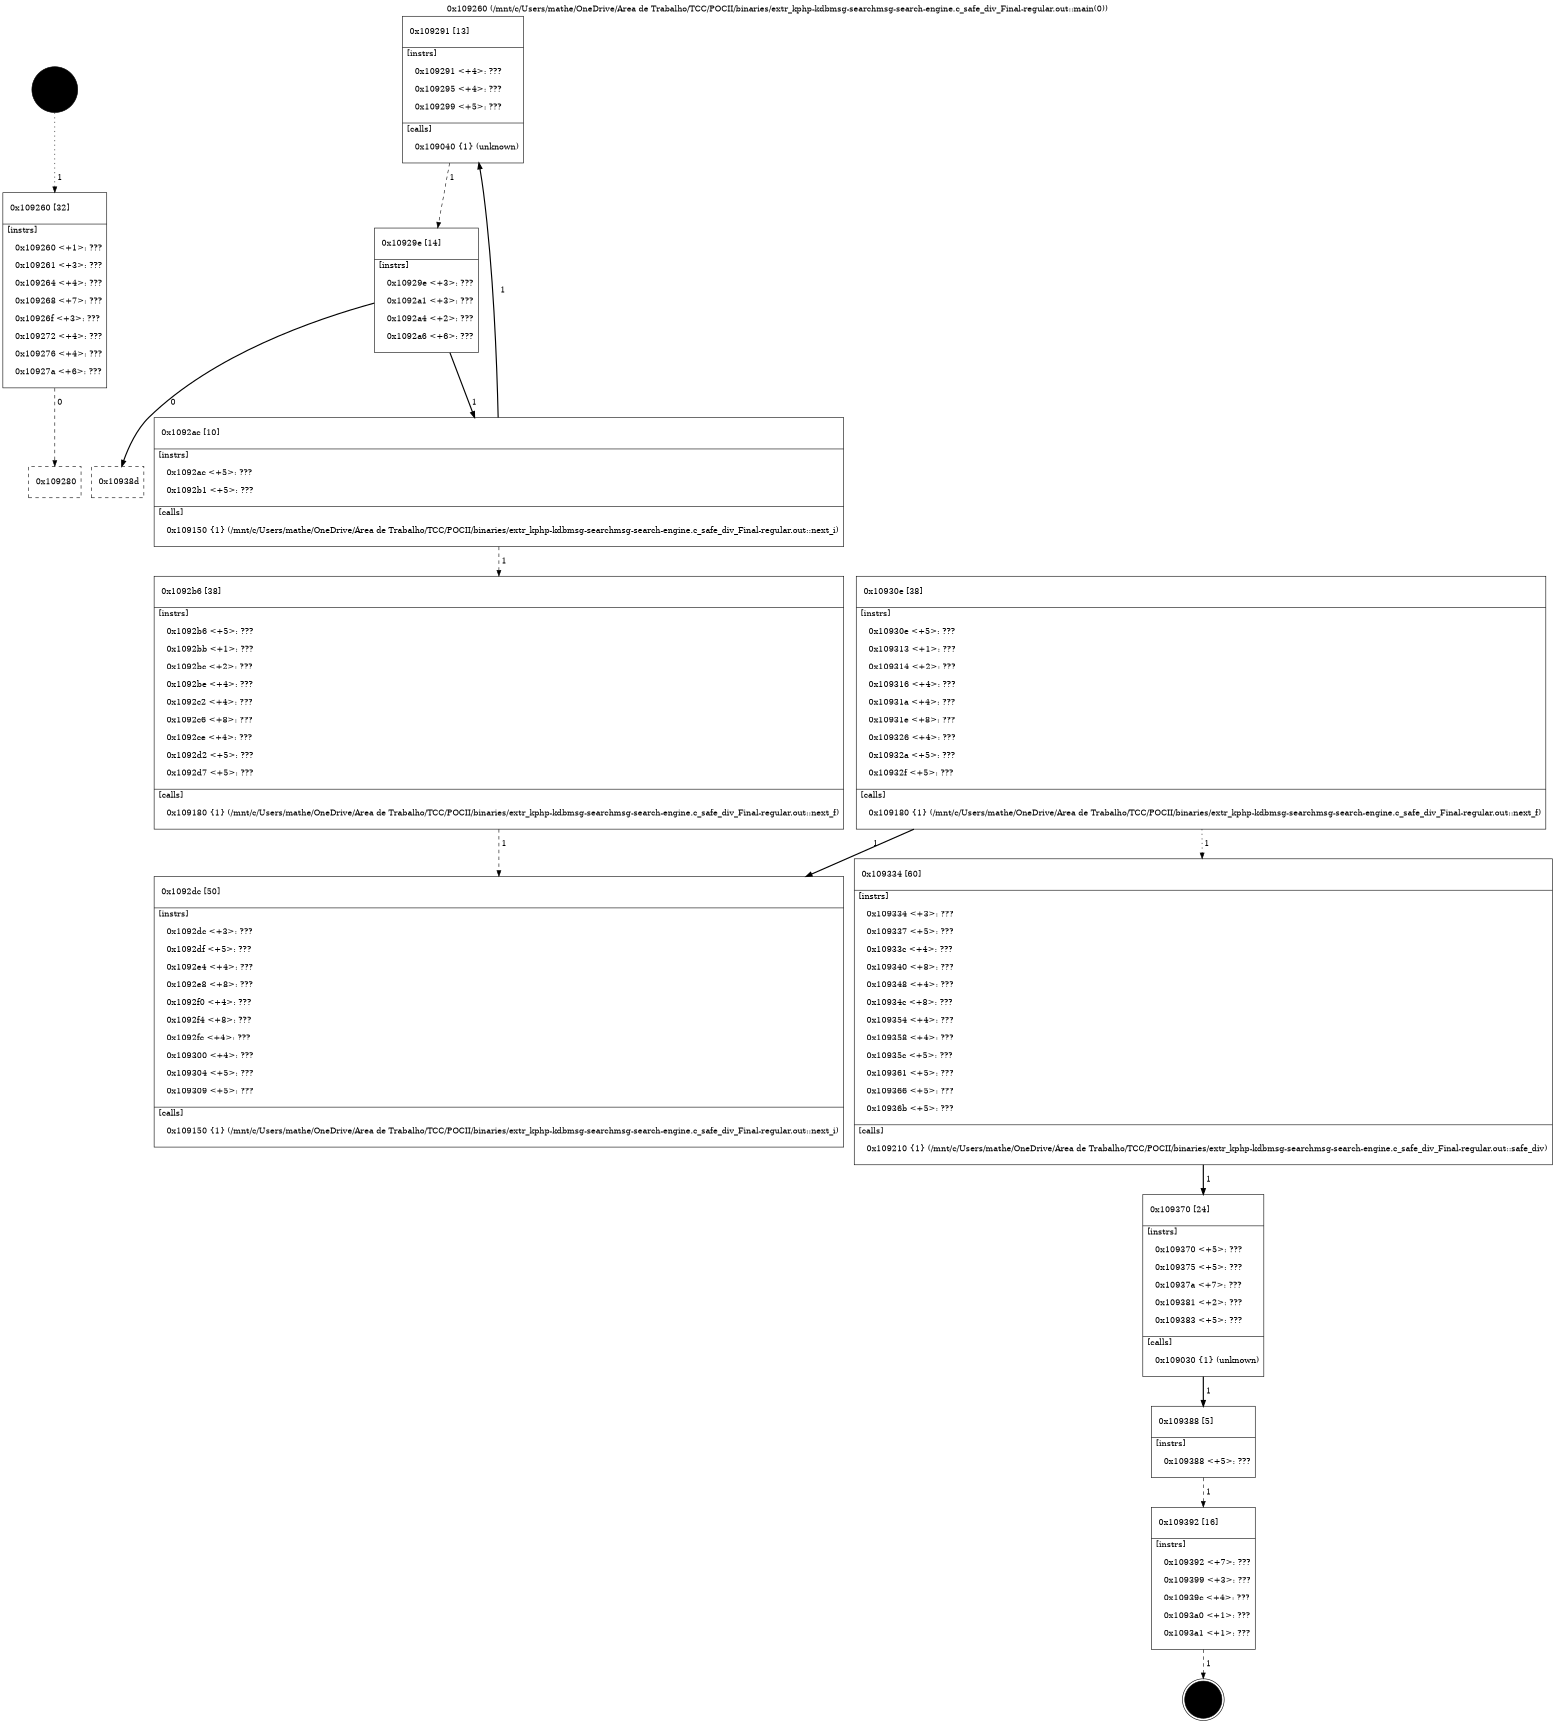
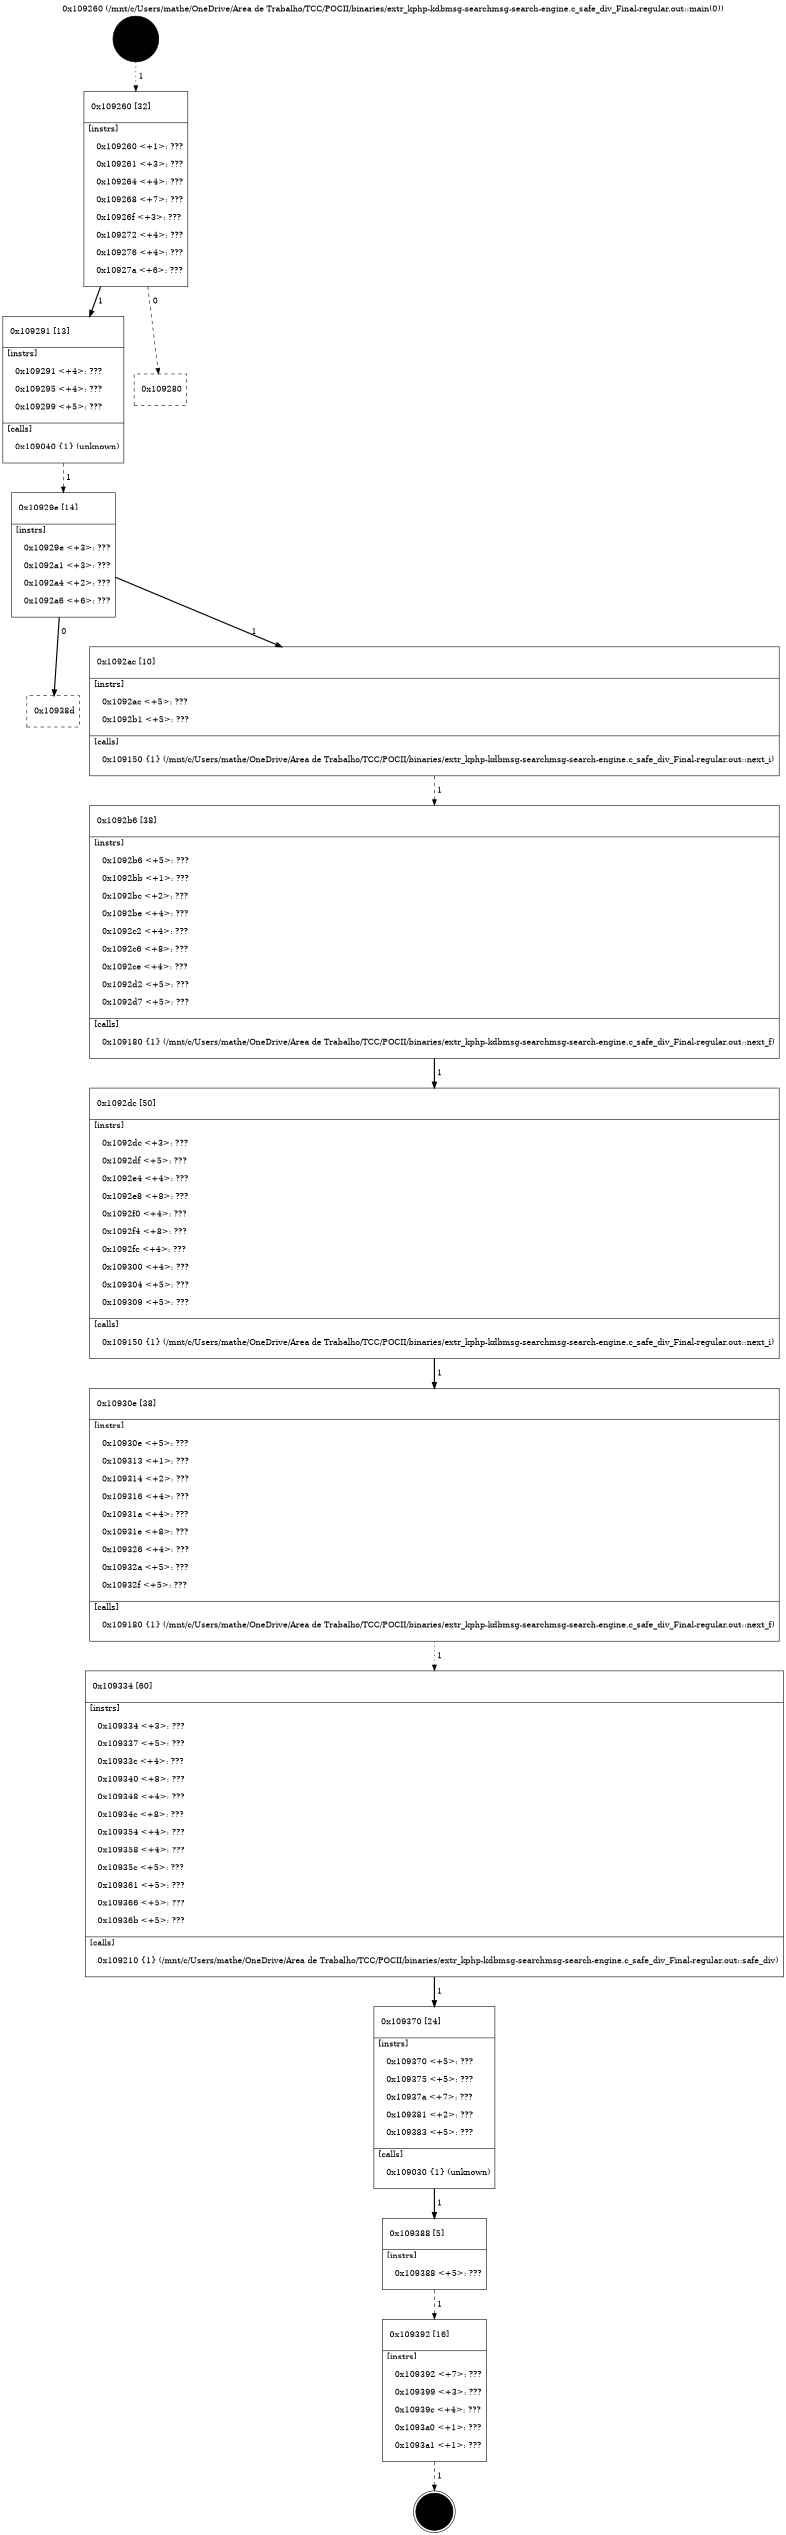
  digraph {
    label="0x109260 (/mnt/c/Users/mathe/OneDrive/Área de Trabalho/TCC/POCII/binaries/extr_kphp-kdbmsg-searchmsg-search-engine.c_safe_div_Final-regular.out::main(0))"
    labelloc=t
    node [shape=record]
    edge [style=bold]
    Entry [fillcolor=black height=0.3 shape=circle style=filled width=0.3]
    n2 [label="{\n     0x109260 [32]\l\n     | [instrs]\l\n     &nbsp;&nbsp;0x109260 \<+1\>: ???\l\n     &nbsp;&nbsp;0x109261 \<+3\>: ???\l\n     &nbsp;&nbsp;0x109264 \<+4\>: ???\l\n     &nbsp;&nbsp;0x109268 \<+7\>: ???\l\n     &nbsp;&nbsp;0x10926f \<+3\>: ???\l\n     &nbsp;&nbsp;0x109272 \<+4\>: ???\l\n     &nbsp;&nbsp;0x109276 \<+4\>: ???\l\n     &nbsp;&nbsp;0x10927a \<+6\>: ???\l\n  }"]
    n3 [label="{\n     0x109291 [13]\l\n     | [instrs]\l\n     &nbsp;&nbsp;0x109291 \<+4\>: ???\l\n     &nbsp;&nbsp;0x109295 \<+4\>: ???\l\n     &nbsp;&nbsp;0x109299 \<+5\>: ???\l\n     | [calls]\l\n     &nbsp;&nbsp;0x109040 \{1\} (unknown)\l\n  }"]
    n4 [label="{\n     0x109280\l\n  }" style=dashed]
    n5 [label="{\n     0x10929e [14]\l\n     | [instrs]\l\n     &nbsp;&nbsp;0x10929e \<+3\>: ???\l\n     &nbsp;&nbsp;0x1092a1 \<+3\>: ???\l\n     &nbsp;&nbsp;0x1092a4 \<+2\>: ???\l\n     &nbsp;&nbsp;0x1092a6 \<+6\>: ???\l\n  }"]
    n6 [label="{\n     0x10938d\l\n  }" style=dashed]
    n7 [label="{\n     0x1092ac [10]\l\n     | [instrs]\l\n     &nbsp;&nbsp;0x1092ac \<+5\>: ???\l\n     &nbsp;&nbsp;0x1092b1 \<+5\>: ???\l\n     | [calls]\l\n     &nbsp;&nbsp;0x109150 \{1\} (/mnt/c/Users/mathe/OneDrive/Área de Trabalho/TCC/POCII/binaries/extr_kphp-kdbmsg-searchmsg-search-engine.c_safe_div_Final-regular.out::next_i)\l\n  }"]
    n8 [label="{\n     0x1092b6 [38]\l\n     | [instrs]\l\n     &nbsp;&nbsp;0x1092b6 \<+5\>: ???\l\n     &nbsp;&nbsp;0x1092bb \<+1\>: ???\l\n     &nbsp;&nbsp;0x1092bc \<+2\>: ???\l\n     &nbsp;&nbsp;0x1092be \<+4\>: ???\l\n     &nbsp;&nbsp;0x1092c2 \<+4\>: ???\l\n     &nbsp;&nbsp;0x1092c6 \<+8\>: ???\l\n     &nbsp;&nbsp;0x1092ce \<+4\>: ???\l\n     &nbsp;&nbsp;0x1092d2 \<+5\>: ???\l\n     &nbsp;&nbsp;0x1092d7 \<+5\>: ???\l\n     | [calls]\l\n     &nbsp;&nbsp;0x109180 \{1\} (/mnt/c/Users/mathe/OneDrive/Área de Trabalho/TCC/POCII/binaries/extr_kphp-kdbmsg-searchmsg-search-engine.c_safe_div_Final-regular.out::next_f)\l\n  }"]
    n9 [label="{\n     0x1092dc [50]\l\n     | [instrs]\l\n     &nbsp;&nbsp;0x1092dc \<+3\>: ???\l\n     &nbsp;&nbsp;0x1092df \<+5\>: ???\l\n     &nbsp;&nbsp;0x1092e4 \<+4\>: ???\l\n     &nbsp;&nbsp;0x1092e8 \<+8\>: ???\l\n     &nbsp;&nbsp;0x1092f0 \<+4\>: ???\l\n     &nbsp;&nbsp;0x1092f4 \<+8\>: ???\l\n     &nbsp;&nbsp;0x1092fc \<+4\>: ???\l\n     &nbsp;&nbsp;0x109300 \<+4\>: ???\l\n     &nbsp;&nbsp;0x109304 \<+5\>: ???\l\n     &nbsp;&nbsp;0x109309 \<+5\>: ???\l\n     | [calls]\l\n     &nbsp;&nbsp;0x109150 \{1\} (/mnt/c/Users/mathe/OneDrive/Área de Trabalho/TCC/POCII/binaries/extr_kphp-kdbmsg-searchmsg-search-engine.c_safe_div_Final-regular.out::next_i)\l\n  }"]
    Exit [fillcolor=black height=0.3 peripheries=2 shape=circle style=filled width=0.3]
    n11 [label="{\n     0x10930e [38]\l\n     | [instrs]\l\n     &nbsp;&nbsp;0x10930e \<+5\>: ???\l\n     &nbsp;&nbsp;0x109313 \<+1\>: ???\l\n     &nbsp;&nbsp;0x109314 \<+2\>: ???\l\n     &nbsp;&nbsp;0x109316 \<+4\>: ???\l\n     &nbsp;&nbsp;0x10931a \<+4\>: ???\l\n     &nbsp;&nbsp;0x10931e \<+8\>: ???\l\n     &nbsp;&nbsp;0x109326 \<+4\>: ???\l\n     &nbsp;&nbsp;0x10932a \<+5\>: ???\l\n     &nbsp;&nbsp;0x10932f \<+5\>: ???\l\n     | [calls]\l\n     &nbsp;&nbsp;0x109180 \{1\} (/mnt/c/Users/mathe/OneDrive/Área de Trabalho/TCC/POCII/binaries/extr_kphp-kdbmsg-searchmsg-search-engine.c_safe_div_Final-regular.out::next_f)\l\n  }"]
    n12 [label="{\n     0x109334 [60]\l\n     | [instrs]\l\n     &nbsp;&nbsp;0x109334 \<+3\>: ???\l\n     &nbsp;&nbsp;0x109337 \<+5\>: ???\l\n     &nbsp;&nbsp;0x10933c \<+4\>: ???\l\n     &nbsp;&nbsp;0x109340 \<+8\>: ???\l\n     &nbsp;&nbsp;0x109348 \<+4\>: ???\l\n     &nbsp;&nbsp;0x10934c \<+8\>: ???\l\n     &nbsp;&nbsp;0x109354 \<+4\>: ???\l\n     &nbsp;&nbsp;0x109358 \<+4\>: ???\l\n     &nbsp;&nbsp;0x10935c \<+5\>: ???\l\n     &nbsp;&nbsp;0x109361 \<+5\>: ???\l\n     &nbsp;&nbsp;0x109366 \<+5\>: ???\l\n     &nbsp;&nbsp;0x10936b \<+5\>: ???\l\n     | [calls]\l\n     &nbsp;&nbsp;0x109210 \{1\} (/mnt/c/Users/mathe/OneDrive/Área de Trabalho/TCC/POCII/binaries/extr_kphp-kdbmsg-searchmsg-search-engine.c_safe_div_Final-regular.out::safe_div)\l\n  }"]
    n13 [label="{\n     0x109370 [24]\l\n     | [instrs]\l\n     &nbsp;&nbsp;0x109370 \<+5\>: ???\l\n     &nbsp;&nbsp;0x109375 \<+5\>: ???\l\n     &nbsp;&nbsp;0x10937a \<+7\>: ???\l\n     &nbsp;&nbsp;0x109381 \<+2\>: ???\l\n     &nbsp;&nbsp;0x109383 \<+5\>: ???\l\n     | [calls]\l\n     &nbsp;&nbsp;0x109030 \{1\} (unknown)\l\n  }"]
    n14 [label="{\n     0x109388 [5]\l\n     | [instrs]\l\n     &nbsp;&nbsp;0x109388 \<+5\>: ???\l\n  }"]
    n15 [label="{\n     0x109392 [16]\l\n     | [instrs]\l\n     &nbsp;&nbsp;0x109392 \<+7\>: ???\l\n     &nbsp;&nbsp;0x109399 \<+3\>: ???\l\n     &nbsp;&nbsp;0x10939c \<+4\>: ???\l\n     &nbsp;&nbsp;0x1093a0 \<+1\>: ???\l\n     &nbsp;&nbsp;0x1093a1 \<+1\>: ???\l\n  }"]
    Entry -> n2 [label=" 1" style=dotted]
-   n7 -> n3 [label=" 1"]
+   n2 -> n3 [label=" 1"]
    n2 -> n4 [label=" 0" style=dashed]
    n3 -> n5 [label=" 1" style=dashed]
    n5 -> n6 [label=" 0"]
    n5 -> n7 [label=" 1"]
    n7 -> n8 [label=" 1" style=dashed]
-   n8 -> n9 [label=" 1" style=dashed]
-   n11 -> n9 [label=" 1"]
+   n8 -> n9 [label=" 1"]
+   n9 -> n11 [label=" 1"]
    n11 -> n12 [label=" 1" style=dotted]
    n12 -> n13 [label=" 1"]
    n13 -> n14 [label=" 1"]
    n14 -> n15 [label=" 1" style=dashed]
    n15 -> Exit [label=" 1" style=dashed]
  }
